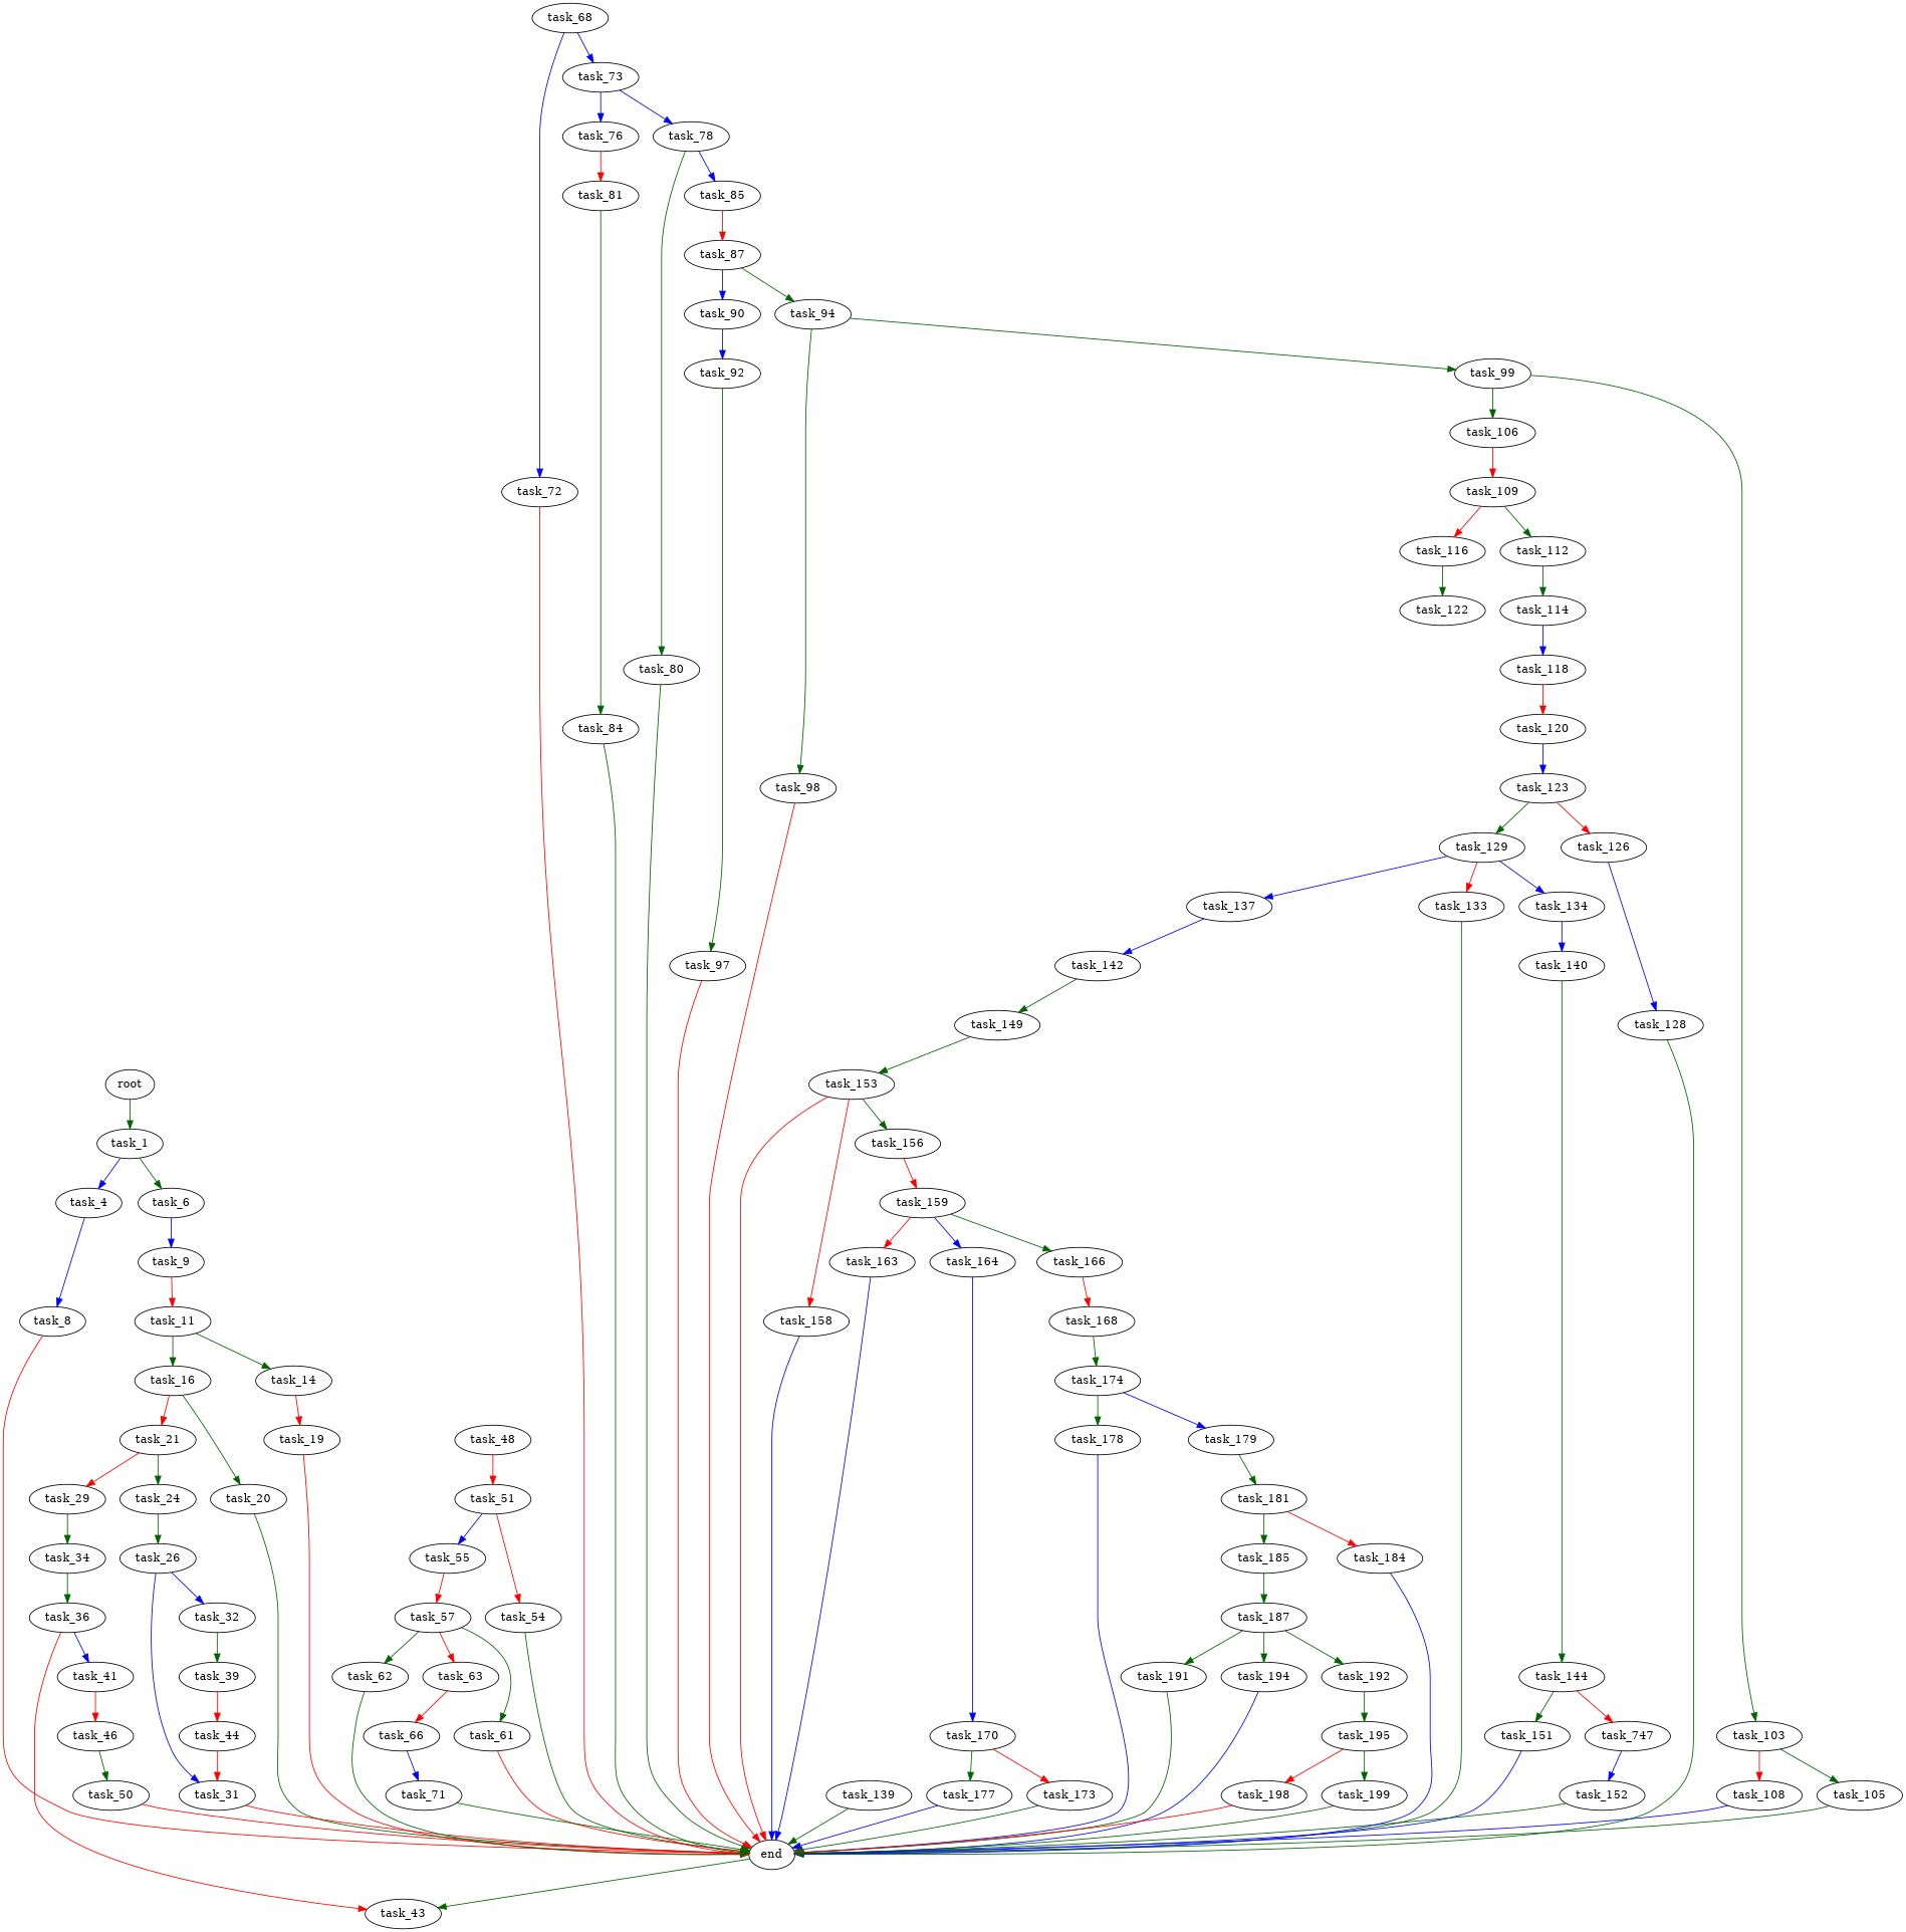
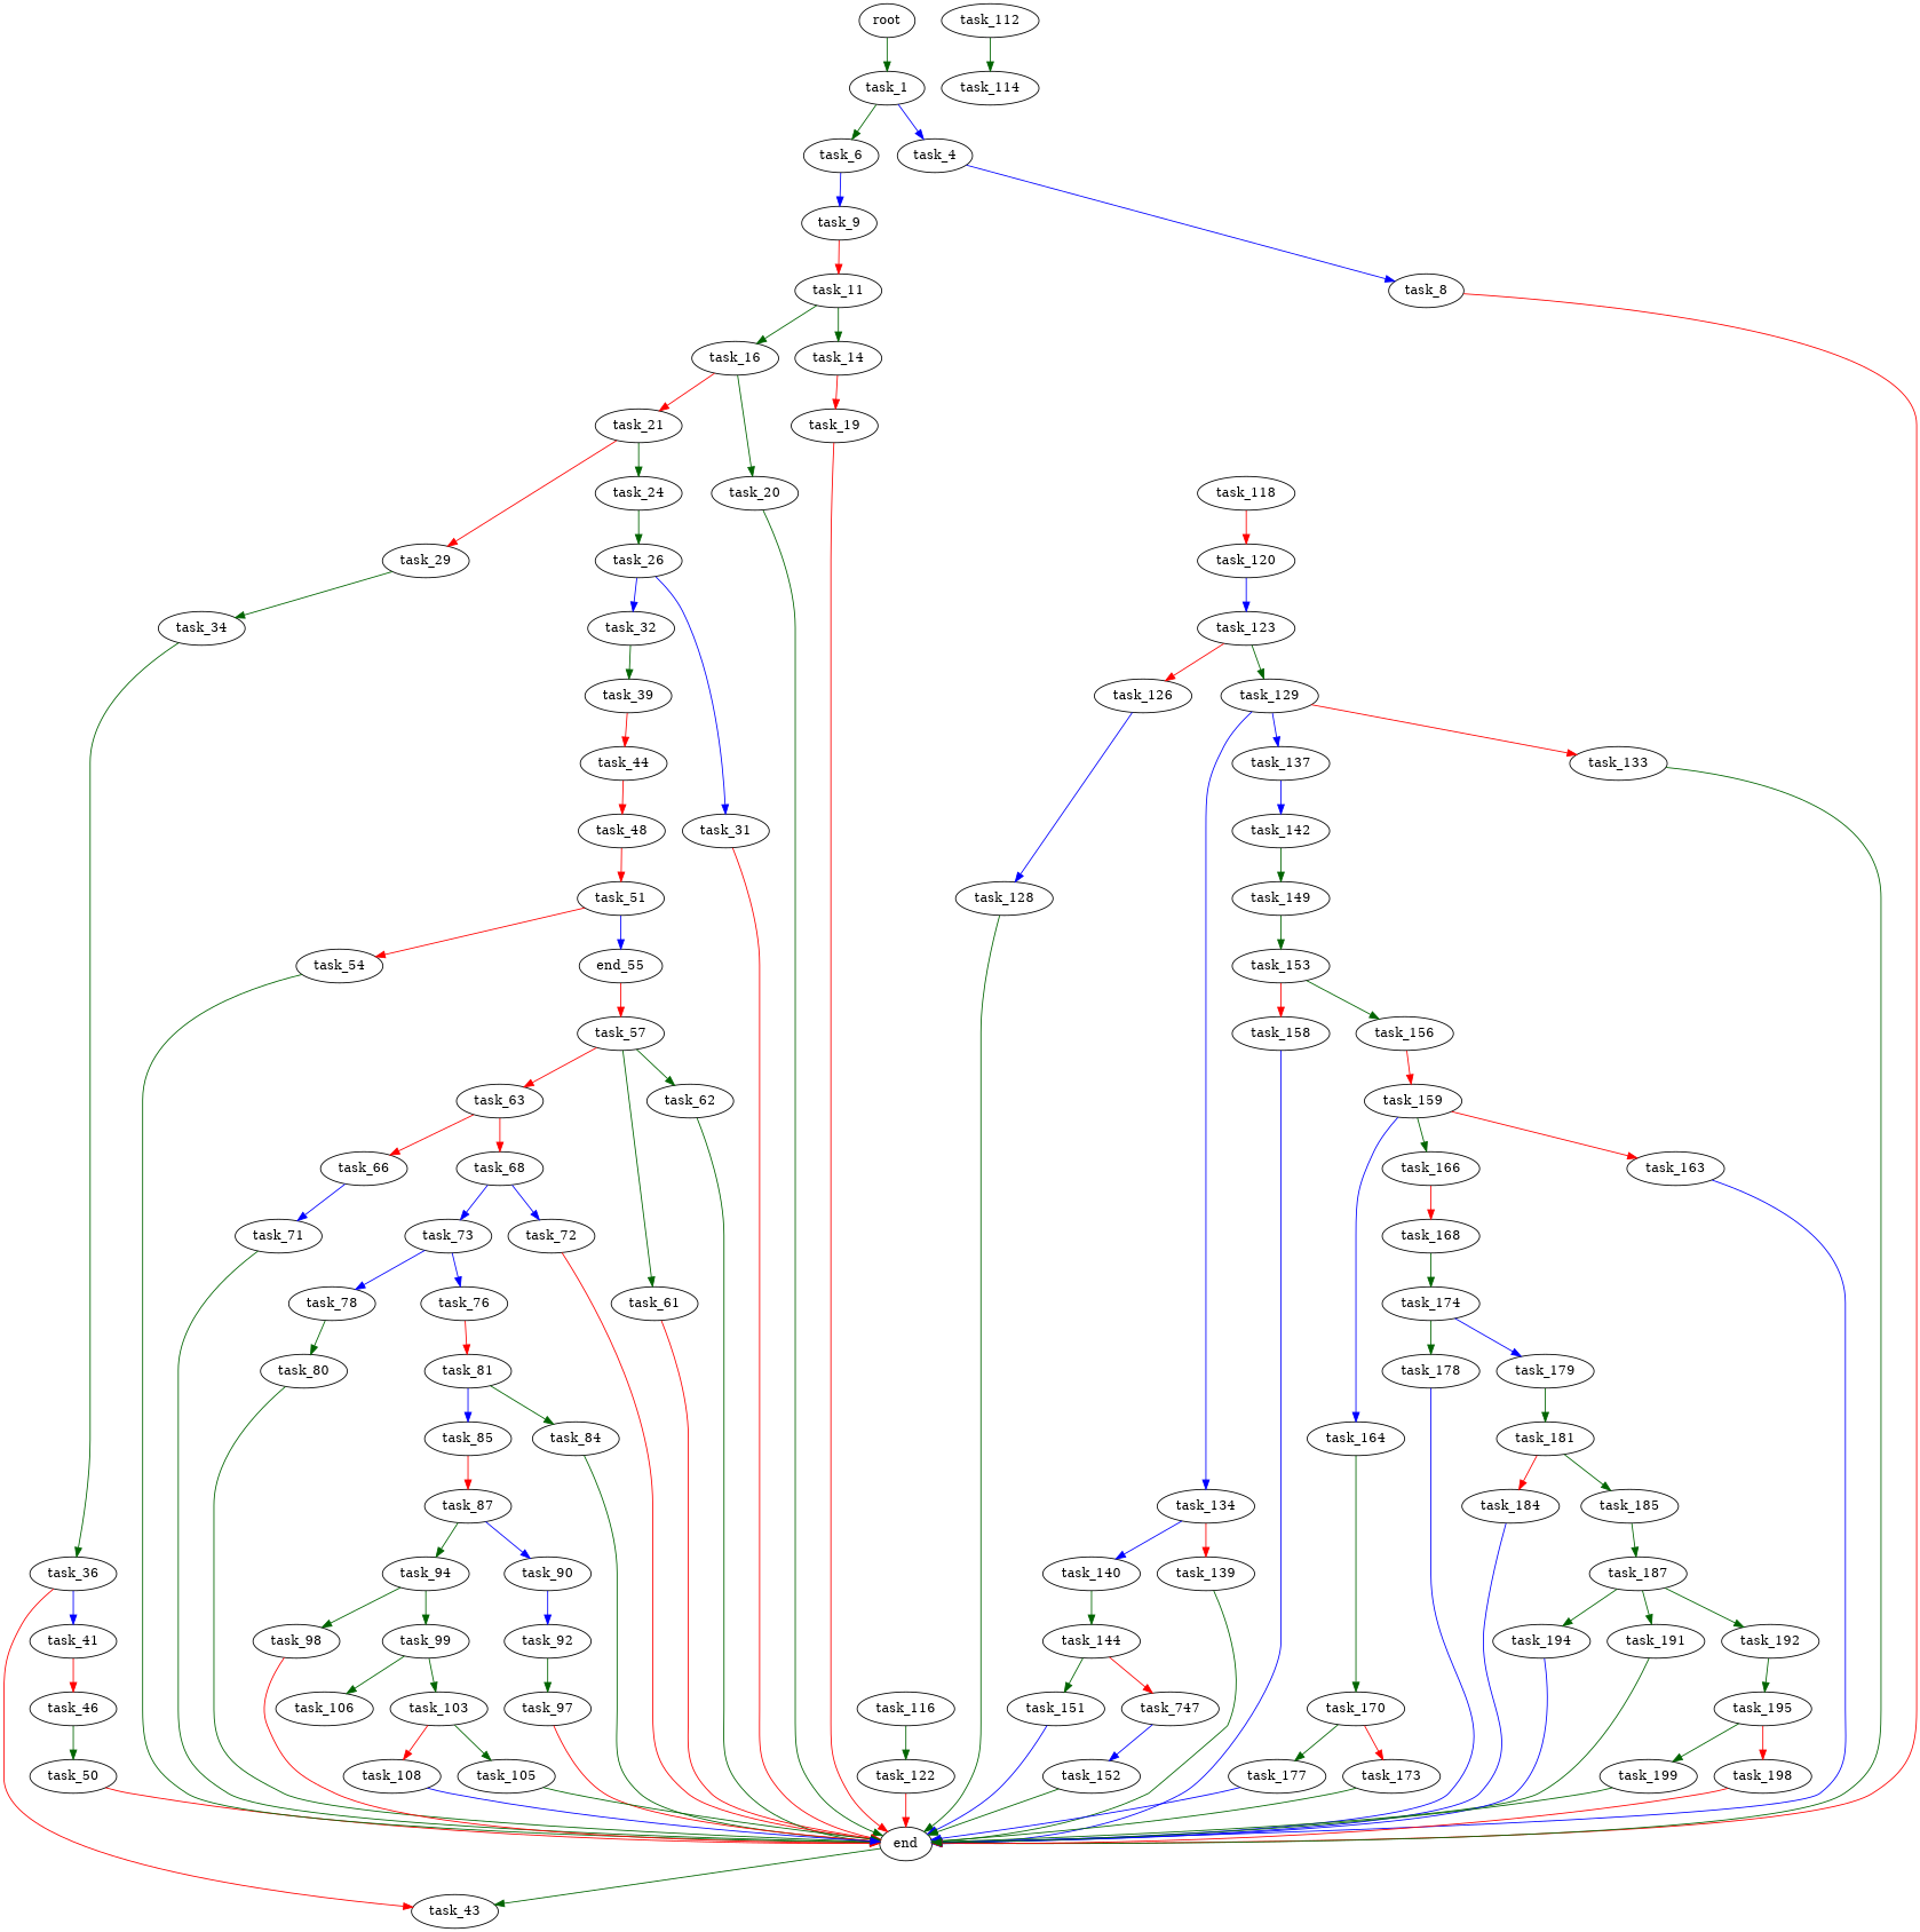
  digraph {
    edge [color=darkgreen]
    root
    task_1
    task_4
    task_6
    task_8
    task_9
    end
    task_11
    task_43
    task_14
    task_16
    task_19
    task_20
    task_21
    task_24
    task_29
    task_26
    task_34
    task_31
    task_32
    task_36
    task_39
    task_44
    task_41
    task_48
    task_46
    task_50
    task_51
    task_54
-   task_55
+   task_55 [label=end_55]
    task_57
    task_61
    task_62
    task_63
    task_66
    task_68
    task_71
    task_72
    task_73
    task_76
    task_78
    task_81
    task_80
    task_84
    task_85
    task_87
    task_90
    task_94
    task_92
    task_98
    task_99
    task_97
    task_103
    task_106
    task_105
    task_108
-   task_109
    task_112
    task_116
    task_114
    task_122
    task_118
    task_120
    task_123
    task_126
    task_129
    task_128
    task_133
    task_134
    task_137
    task_139
    task_140
    task_142
    task_144
    task_149
    n76 [label=task_747]
    task_151
    task_153
    task_152
    task_156
    task_158
    task_159
    task_163
    task_164
    task_166
    task_170
    task_168
    task_173
    task_177
    task_174
    task_178
    task_179
    task_181
    task_184
    task_185
    task_187
    task_191
    task_192
    task_194
    task_195
    task_198
    task_199
    root -> task_1
    task_1 -> task_4 [color=blue]
    task_1 -> task_6
    task_4 -> task_8 [color=blue]
    task_6 -> task_9 [color=blue]
    task_8 -> end [color=red]
    task_9 -> task_11 [color=red]
    end -> task_43
    task_11 -> task_14
    task_11 -> task_16
    task_14 -> task_19 [color=red]
    task_16 -> task_20
    task_16 -> task_21 [color=red]
    task_19 -> end [color=red]
    task_20 -> end
    task_21 -> task_24
    task_21 -> task_29 [color=red]
    task_24 -> task_26
    task_29 -> task_34
    task_26 -> task_31 [color=blue]
    task_26 -> task_32 [color=blue]
    task_34 -> task_36
    task_31 -> end [color=red]
    task_32 -> task_39
    task_36 -> task_43 [color=red]
    task_36 -> task_41 [color=blue]
    task_39 -> task_44 [color=red]
-   task_44 -> task_31 [color=red]
+   task_44 -> task_48 [color=red]
    task_41 -> task_46 [color=red]
    task_48 -> task_51 [color=red]
    task_46 -> task_50
    task_50 -> end [color=red]
    task_51 -> task_54 [color=red]
    task_51 -> task_55 [color=blue]
    task_54 -> end
    task_55 -> task_57 [color=red]
    task_57 -> task_61
    task_57 -> task_62
    task_57 -> task_63 [color=red]
    task_61 -> end [color=red]
    task_62 -> end
    task_63 -> task_66 [color=red]
+   task_63 -> task_68 [color=red]
    task_66 -> task_71 [color=blue]
    task_68 -> task_72 [color=blue]
    task_68 -> task_73 [color=blue]
    task_71 -> end
    task_72 -> end [color=red]
    task_73 -> task_76 [color=blue]
    task_73 -> task_78 [color=blue]
    task_76 -> task_81 [color=red]
    task_78 -> task_80
    task_81 -> task_84
-   task_78 -> task_85 [color=blue]
+   task_81 -> task_85 [color=blue]
    task_80 -> end
    task_84 -> end
    task_85 -> task_87 [color=red]
    task_87 -> task_90 [color=blue]
    task_87 -> task_94
    task_90 -> task_92 [color=blue]
    task_94 -> task_98
    task_94 -> task_99
    task_92 -> task_97
    task_98 -> end [color=red]
    task_99 -> task_103
    task_99 -> task_106
    task_97 -> end [color=red]
    task_103 -> task_105
    task_103 -> task_108 [color=red]
-   task_106 -> task_109 [color=red]
    task_105 -> end
    task_108 -> end [color=blue]
-   task_109 -> task_112
-   task_109 -> task_116 [color=red]
    task_112 -> task_114
    task_116 -> task_122
-   task_114 -> task_118 [color=blue]
-   task_153 -> end [color=red]
+   task_122 -> end [color=red]
    task_118 -> task_120 [color=red]
    task_120 -> task_123 [color=blue]
    task_123 -> task_126 [color=red]
    task_123 -> task_129
    task_126 -> task_128 [color=blue]
    task_129 -> task_133 [color=red]
    task_129 -> task_134 [color=blue]
    task_129 -> task_137 [color=blue]
    task_128 -> end
    task_133 -> end
+   task_134 -> task_139 [color=red]
    task_134 -> task_140 [color=blue]
    task_137 -> task_142 [color=blue]
    task_139 -> end
    task_140 -> task_144
    task_142 -> task_149
    task_144 -> n76 [color=red]
    task_144 -> task_151
    task_149 -> task_153
    n76 -> task_152 [color=blue]
    task_151 -> end [color=blue]
    task_153 -> task_156
    task_153 -> task_158 [color=red]
    task_152 -> end
    task_156 -> task_159 [color=red]
    task_158 -> end [color=blue]
    task_159 -> task_163 [color=red]
    task_159 -> task_164 [color=blue]
    task_159 -> task_166
    task_163 -> end [color=blue]
-   task_164 -> task_170 [color=blue]
+   task_164 -> task_170
    task_166 -> task_168 [color=red]
    task_170 -> task_173 [color=red]
    task_170 -> task_177
    task_168 -> task_174
    task_173 -> end
    task_177 -> end [color=blue]
    task_174 -> task_178
    task_174 -> task_179 [color=blue]
    task_178 -> end [color=blue]
    task_179 -> task_181
    task_181 -> task_184 [color=red]
    task_181 -> task_185
    task_184 -> end [color=blue]
    task_185 -> task_187
    task_187 -> task_191
    task_187 -> task_192
    task_187 -> task_194
    task_191 -> end
    task_192 -> task_195
    task_194 -> end [color=blue]
    task_195 -> task_198 [color=red]
    task_195 -> task_199
    task_198 -> end [color=red]
    task_199 -> end
  }
